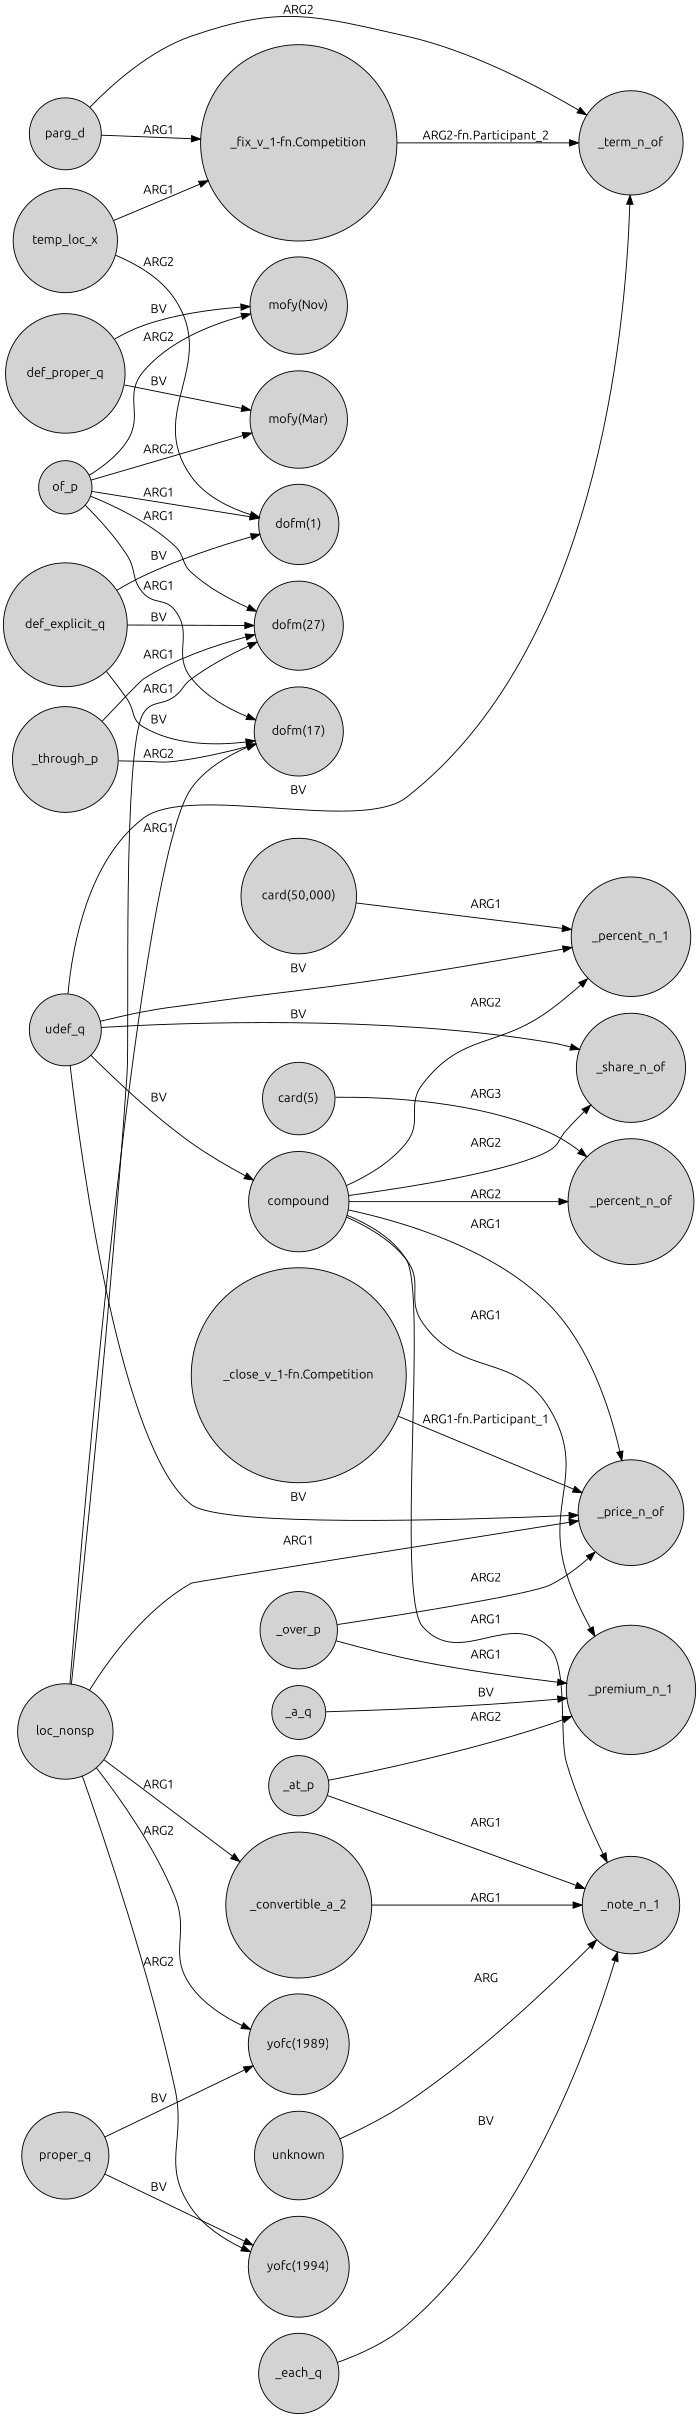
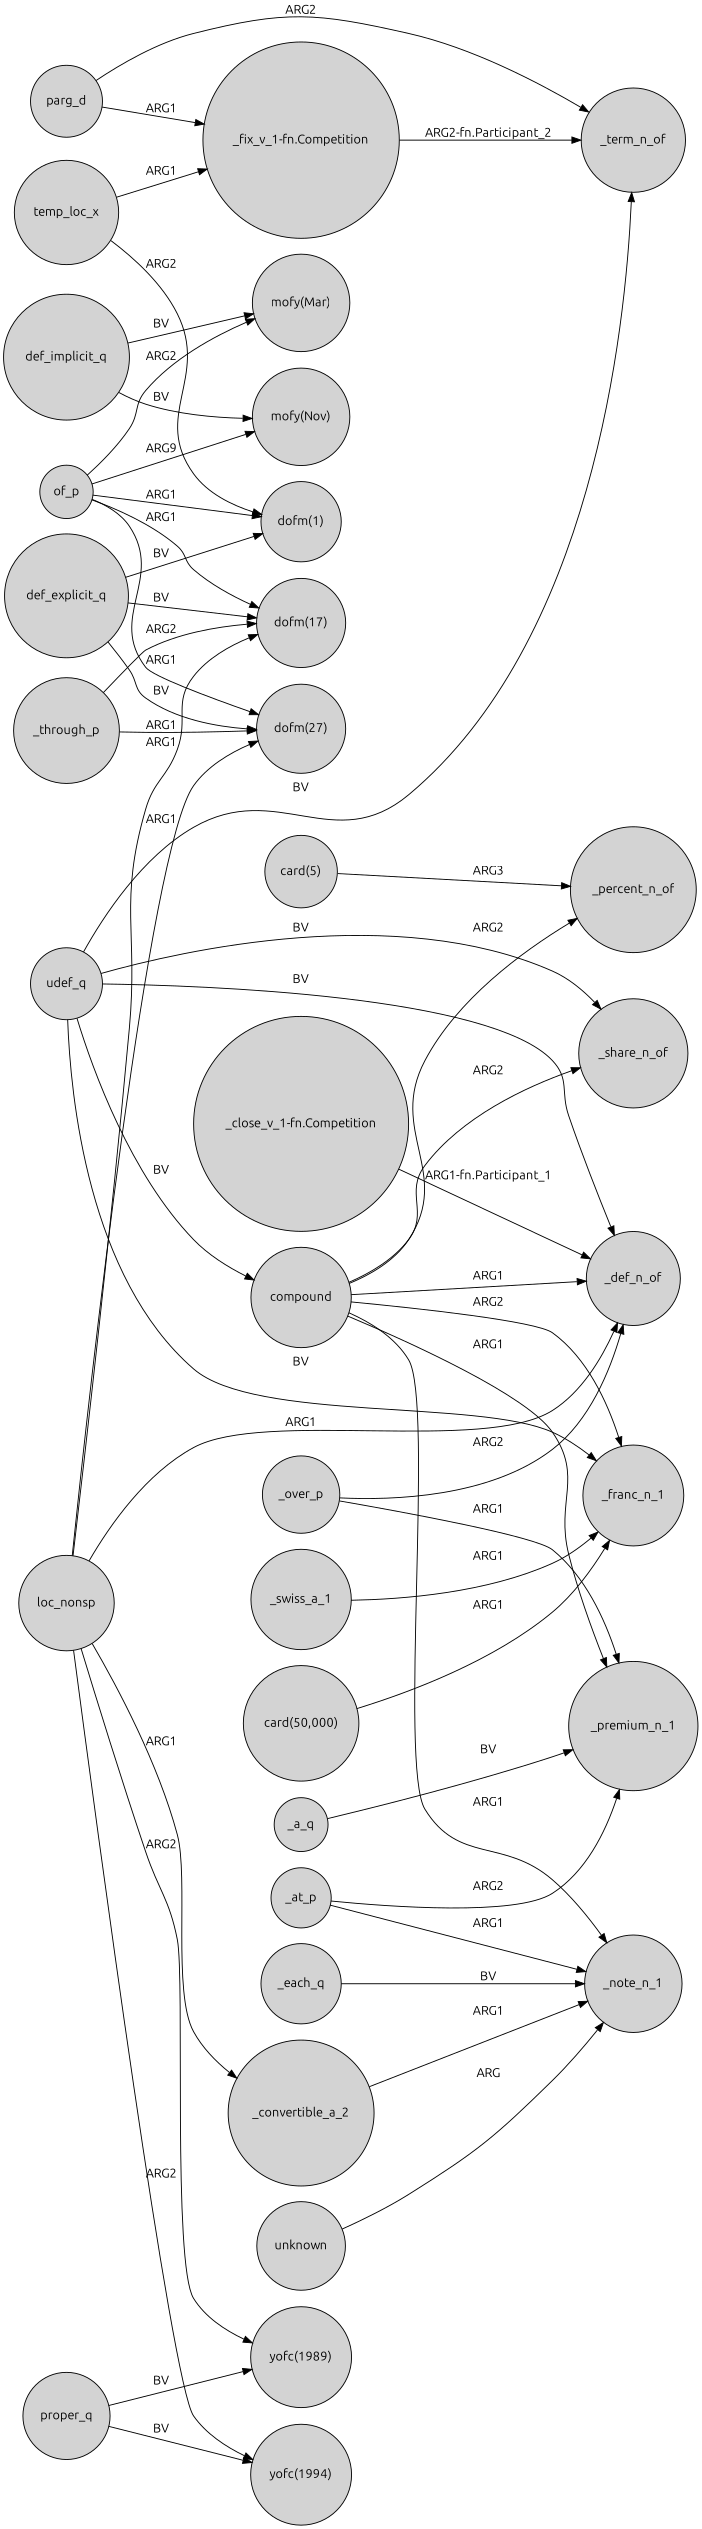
  digraph {
    fontname=Ubuntu
    rankdir=LR
    node [fontname=Ubuntu shape=circle style=filled]
    edge [fontname=Ubuntu]
    udef_q
    _term_n_of
-   _franc_n_1 [label=_percent_n_1]
-   _price_n_of
+   _franc_n_1
+   _price_n_of [label=_def_n_of]
    _share_n_of
    compound
    _a_q
    _premium_n_1
    of_p
    "mofy(Mar)"
    "mofy(Nov)"
    "dofm(27)"
    "dofm(17)"
    "dofm(1)"
-   def_implicit_q [label=def_proper_q]
+   def_implicit_q
    _through_p
    def_explicit_q
+   _swiss_a_1
    "card(50,000)"
    loc_nonsp
    "yofc(1994)"
    n22 [label=_convertible_a_2]
    "yofc(1989)"
    _note_n_1
    _percent_n_of
    _each_q
    _over_p
    temp_loc_x
    "_fix_v_1-fn.Competition"
    _at_p
    parg_d
    proper_q
    "card(5)"
    "_close_v_1-fn.Competition"
    unknown
    udef_q -> _term_n_of [label=BV]
    udef_q -> _franc_n_1 [label=BV]
    udef_q -> _price_n_of [label=BV]
    udef_q -> _share_n_of [label=BV]
    udef_q -> compound [label=BV]
    compound -> _franc_n_1 [label=ARG2]
    compound -> _price_n_of [label=ARG1]
    compound -> _share_n_of [label=ARG2]
    compound -> _premium_n_1 [label=ARG1]
    compound -> _note_n_1 [label=ARG1]
    compound -> _percent_n_of [label=ARG2]
    _a_q -> _premium_n_1 [label=BV]
    of_p -> "mofy(Mar)" [label=ARG2]
-   of_p -> "mofy(Nov)" [label=ARG2]
+   of_p -> "mofy(Nov)" [label=ARG9]
    of_p -> "dofm(27)" [label=ARG1]
    of_p -> "dofm(17)" [label=ARG1]
    of_p -> "dofm(1)" [label=ARG1]
    def_implicit_q -> "mofy(Mar)" [label=BV]
    def_implicit_q -> "mofy(Nov)" [label=BV]
    _through_p -> "dofm(27)" [label=ARG1]
    _through_p -> "dofm(17)" [label=ARG2]
    def_explicit_q -> "dofm(27)" [label=BV]
    def_explicit_q -> "dofm(17)" [label=BV]
    def_explicit_q -> "dofm(1)" [label=BV]
+   _swiss_a_1 -> _franc_n_1 [label=ARG1]
    "card(50,000)" -> _franc_n_1 [label=ARG1]
    loc_nonsp -> _price_n_of [label=ARG1]
    loc_nonsp -> "dofm(27)" [label=ARG1]
    loc_nonsp -> "dofm(17)" [label=ARG1]
    loc_nonsp -> "yofc(1994)" [label=ARG2]
    loc_nonsp -> n22 [label=ARG1]
    loc_nonsp -> "yofc(1989)" [label=ARG2]
    n22 -> _note_n_1 [label=ARG1]
    _each_q -> _note_n_1 [label=BV]
    _over_p -> _price_n_of [label=ARG2]
    _over_p -> _premium_n_1 [label=ARG1]
    temp_loc_x -> "dofm(1)" [label=ARG2]
    temp_loc_x -> "_fix_v_1-fn.Competition" [label=ARG1]
    "_fix_v_1-fn.Competition" -> _term_n_of [label="ARG2-fn.Participant_2"]
    _at_p -> _premium_n_1 [label=ARG2]
    _at_p -> _note_n_1 [label=ARG1]
    parg_d -> _term_n_of [label=ARG2]
    parg_d -> "_fix_v_1-fn.Competition" [label=ARG1]
    proper_q -> "yofc(1994)" [label=BV]
    proper_q -> "yofc(1989)" [label=BV]
    "card(5)" -> _percent_n_of [label=ARG3]
    "_close_v_1-fn.Competition" -> _price_n_of [label="ARG1-fn.Participant_1"]
    unknown -> _note_n_1 [label=ARG]
  }
